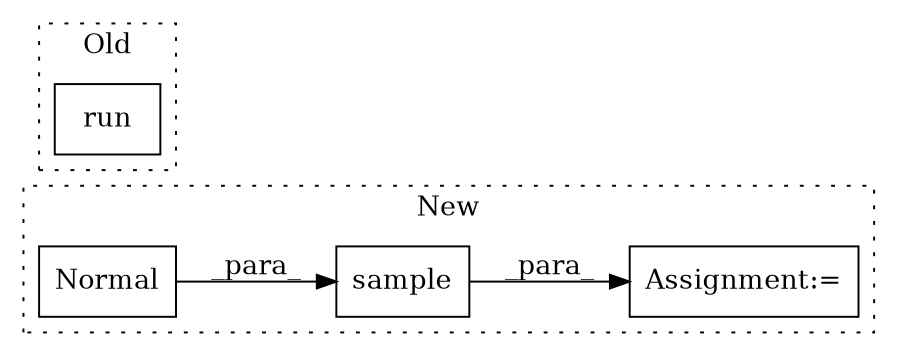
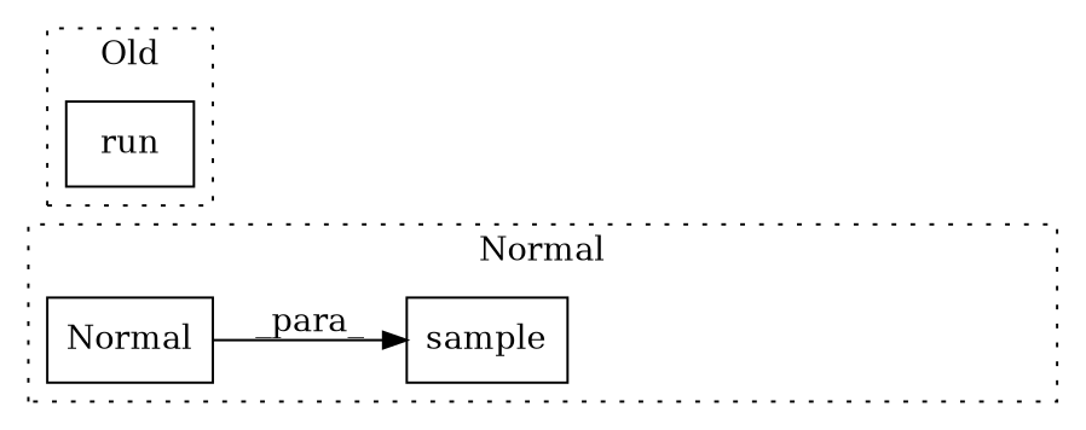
  digraph {
    rankdir=LR
    node [a=32 l="7,1" shape=box]
    n1 [label=Normal s="9563,9577"]
-   n2 [a=7 l=1 label="Assignment:=" s=9537]
    n3 [label=sample s="9579,9601"]
    n4 [l="4,1" label=run s="9946,9985"]
    subgraph cluster_1 {
-     label=New
+     label=Normal
      style=dotted
      n1
-     n2
      n3
    }
    subgraph cluster_2 {
      label=Old
      style=dotted
      n4
    }
    n1 -> n3 [label=_para_]
-   n3 -> n2 [label=_para_]
  }
